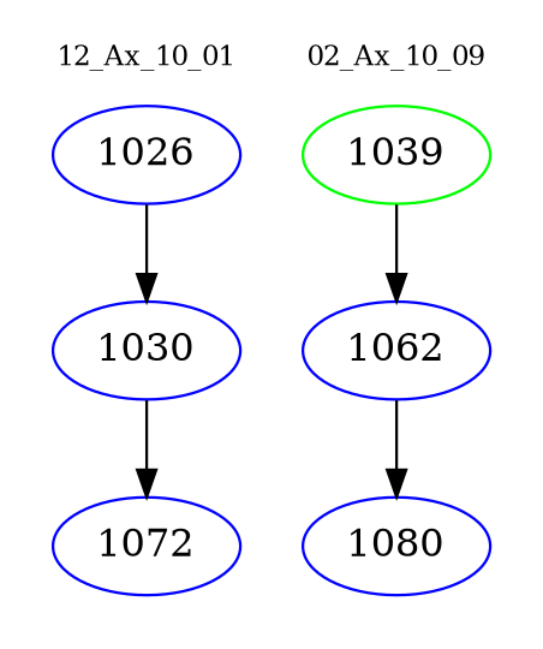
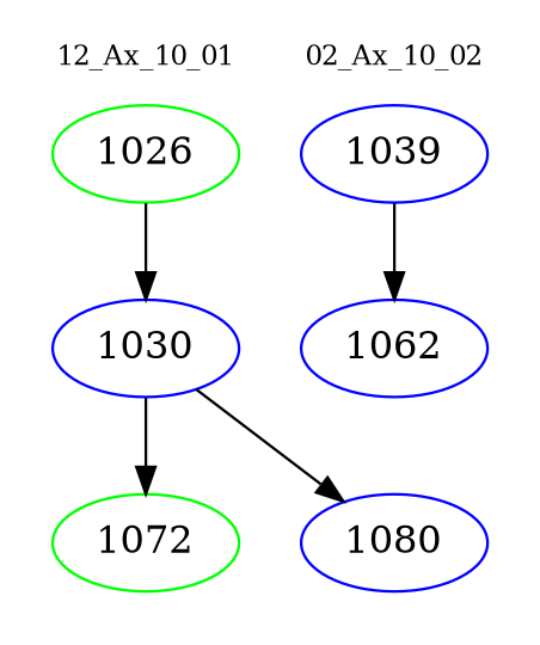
  digraph {
    node [color=blue]
    edge [color=black]
-   n1 [label=1026]
+   n1 [color=green label=1026]
    n2 [label=1030]
-   n3 [label=1072]
-   n4 [color=green label=1039]
+   n3 [color=green label=1072]
+   n4 [label=1039]
    n5 [label=1062]
    n6 [label=1080]
    subgraph cluster_1 {
      color=white
      fontsize=10
      label="12_Ax_10_01"
      n1
      n2
      n3
    }
    subgraph cluster_2 {
      color=white
      fontsize=10
-     label="02_Ax_10_09"
+     label="02_Ax_10_02"
      n4
      n5
      n6
    }
    n1 -> n2
    n2 -> n3
    n4 -> n5
-   n5 -> n6
+   n2 -> n6
  }
